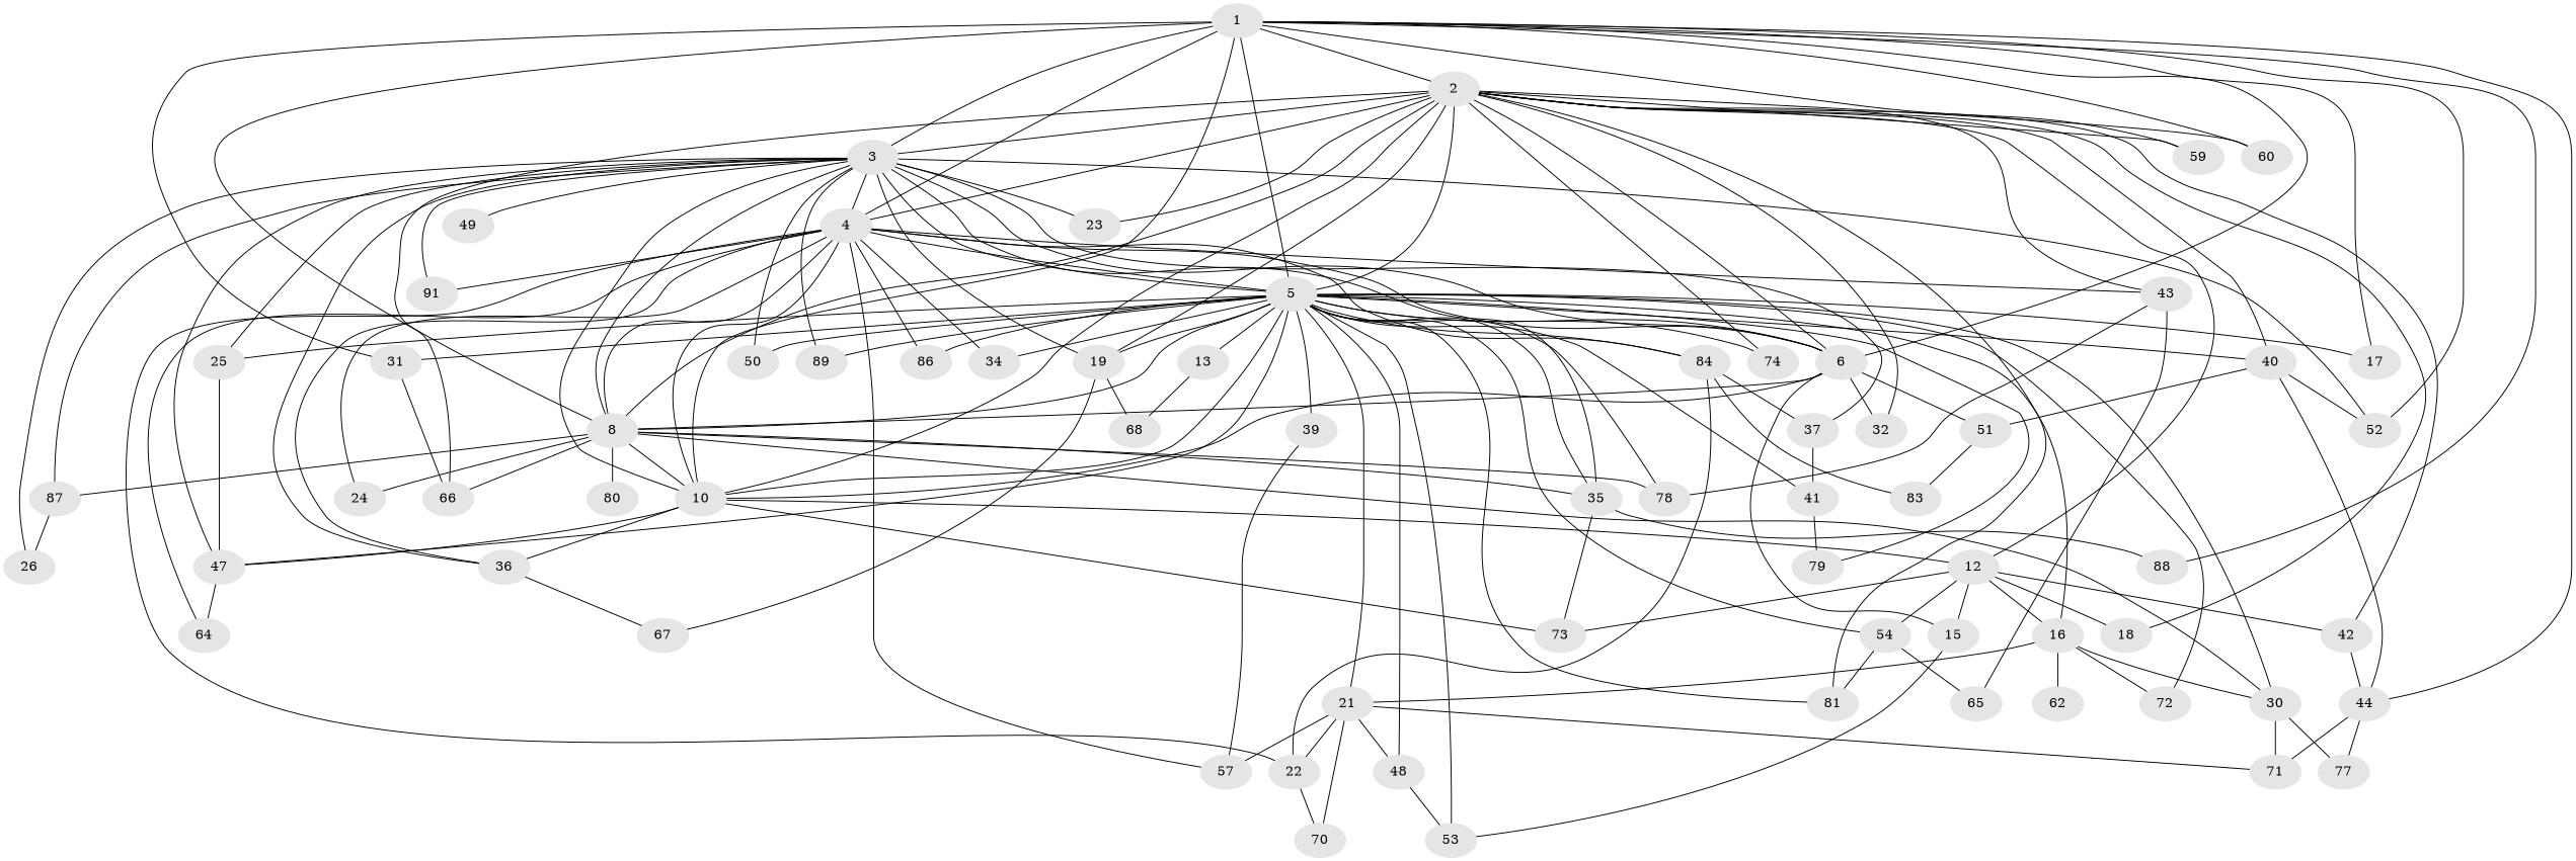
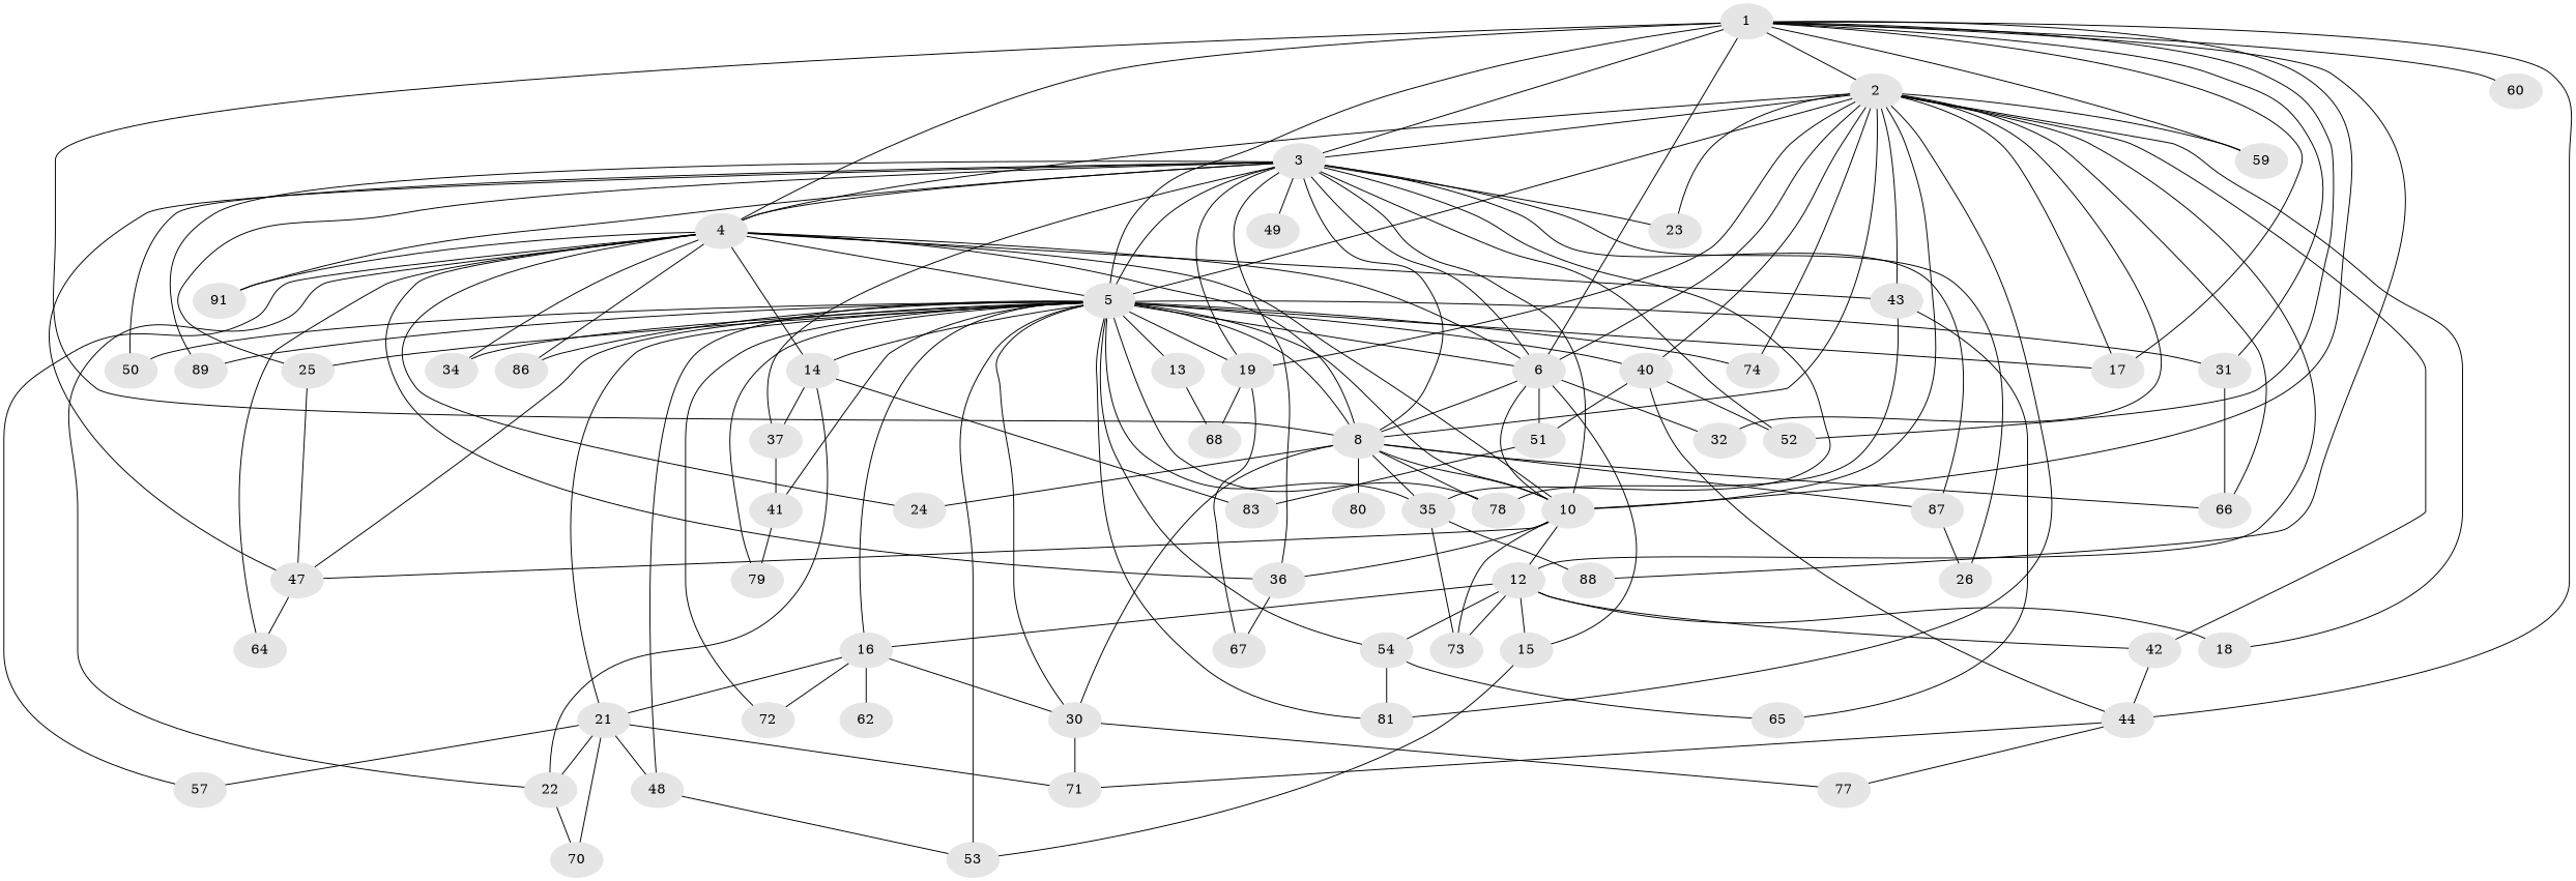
  graph {
    node [color=gray90 style=filled]
    1 [super="+9"]
    2 [super="+28"]
    3 [super="+29"]
    4 [super="+20"]
    5 [super="+7"]
    6
    8 [super="+11"]
    10 [super="+84"]
    17
    31
    44 [super="+46"]
    52
    59
    60
    88
    12 [super="+33"]
    18
    19 [super="+27"]
    23
    32
    40 [super="+63"]
    42 [super="+55"]
    43 [super="+92"]
    74
    81 [super="+94"]
    66
    25 [super="+75"]
    26
    35 [super="+95"]
    36 [super="+56"]
    37
    47 [super="+90"]
    49
    50
    87
    89
    91
-   14 [label=84]
+   14
    22 [super="+69"]
    24 [super="+38"]
    34
    57
    64
    86
-   39 [super="+76"]
    13 [super="+61"]
    16
    21 [super="+82"]
    30 [super="+45"]
    41
    48
    53 [super="+85"]
    54
    72
    78
    79
    15 [super="+58"]
    51
    80
    73 [super="+93"]
    71
    77
    68
    67
    65
    83
    70
    62
    1 -- 2 [weight=2]
    1 -- 3 [weight=2]
    1 -- 4 [weight=2]
    1 -- 5 [weight=4]
    1 -- 6 [weight=2]
    1 -- 8 [weight=2]
    1 -- 10 [weight=2]
    1 -- 17
    1 -- 31
    1 -- 44 [weight=2]
    1 -- 52
    1 -- 59
    1 -- 60
    1 -- 88
    2 -- 3 [weight=2]
    2 -- 4
    2 -- 5 [weight=2]
    2 -- 6
    2 -- 8 [weight=3]
    2 -- 10
    2 -- 59
-   2 -- 60
+   2 -- 17
    2 -- 12
    2 -- 18
    2 -- 19
    2 -- 23
    2 -- 32
    2 -- 40
    2 -- 42
    2 -- 43
    2 -- 74
    2 -- 81
    2 -- 66
    3 -- 4
    3 -- 5 [weight=2]
    3 -- 6
    3 -- 8
    3 -- 10
    3 -- 52
    3 -- 19
    3 -- 23
    3 -- 25
    3 -- 26
    3 -- 35
    3 -- 36
    3 -- 37
    3 -- 47
    3 -- 49
    3 -- 50
    3 -- 87
    3 -- 89
    3 -- 91
    4 -- 5 [weight=3]
    4 -- 6
    4 -- 8
    4 -- 10
    4 -- 43
    4 -- 36
    4 -- 91
    4 -- 14
    4 -- 22
    4 -- 24 [weight=2]
    4 -- 34
    4 -- 57
    4 -- 64
    4 -- 86
    5 -- 6 [weight=2]
    5 -- 8 [weight=2]
    5 -- 10 [weight=2]
    5 -- 17
    5 -- 31
    5 -- 19
    5 -- 40
    5 -- 74
    5 -- 81
    5 -- 25
    5 -- 35
    5 -- 47
    5 -- 50
    5 -- 89
    5 -- 14
    5 -- 34
    5 -- 86
-   5 -- 39
    5 -- 13 [weight=3]
    5 -- 16
    5 -- 21
    5 -- 30
    5 -- 41
    5 -- 48
    5 -- 53
    5 -- 54
    5 -- 72
    5 -- 78
    5 -- 79
    6 -- 8
    6 -- 10
    6 -- 32
    6 -- 15
    6 -- 51
    8 -- 10 [weight=2]
    8 -- 66
    8 -- 35
    8 -- 87
    8 -- 24
    8 -- 30
    8 -- 78
    8 -- 80
    10 -- 12
    10 -- 36
    10 -- 47
    10 -- 73
    31 -- 66
    44 -- 71
    44 -- 77
    12 -- 18 [weight=2]
    12 -- 42
    12 -- 16
    12 -- 54
    12 -- 15 [weight=2]
    12 -- 73
    19 -- 68
    19 -- 67
    40 -- 44
    40 -- 52
    40 -- 51
    42 -- 44
    43 -- 78
    43 -- 65
    25 -- 47
    35 -- 88
    35 -- 73
    36 -- 67
    37 -- 41
    47 -- 64
    87 -- 26
    14 -- 37
    14 -- 22
    14 -- 83
    22 -- 70
-   39 -- 57
    13 -- 68
    16 -- 21
    16 -- 30
    16 -- 72
    16 -- 62
    21 -- 22
    21 -- 57
    21 -- 48
    21 -- 71
    21 -- 70
    30 -- 71
    30 -- 77
    41 -- 79
    48 -- 53
    54 -- 81
    54 -- 65
    15 -- 53
    51 -- 83
  }
